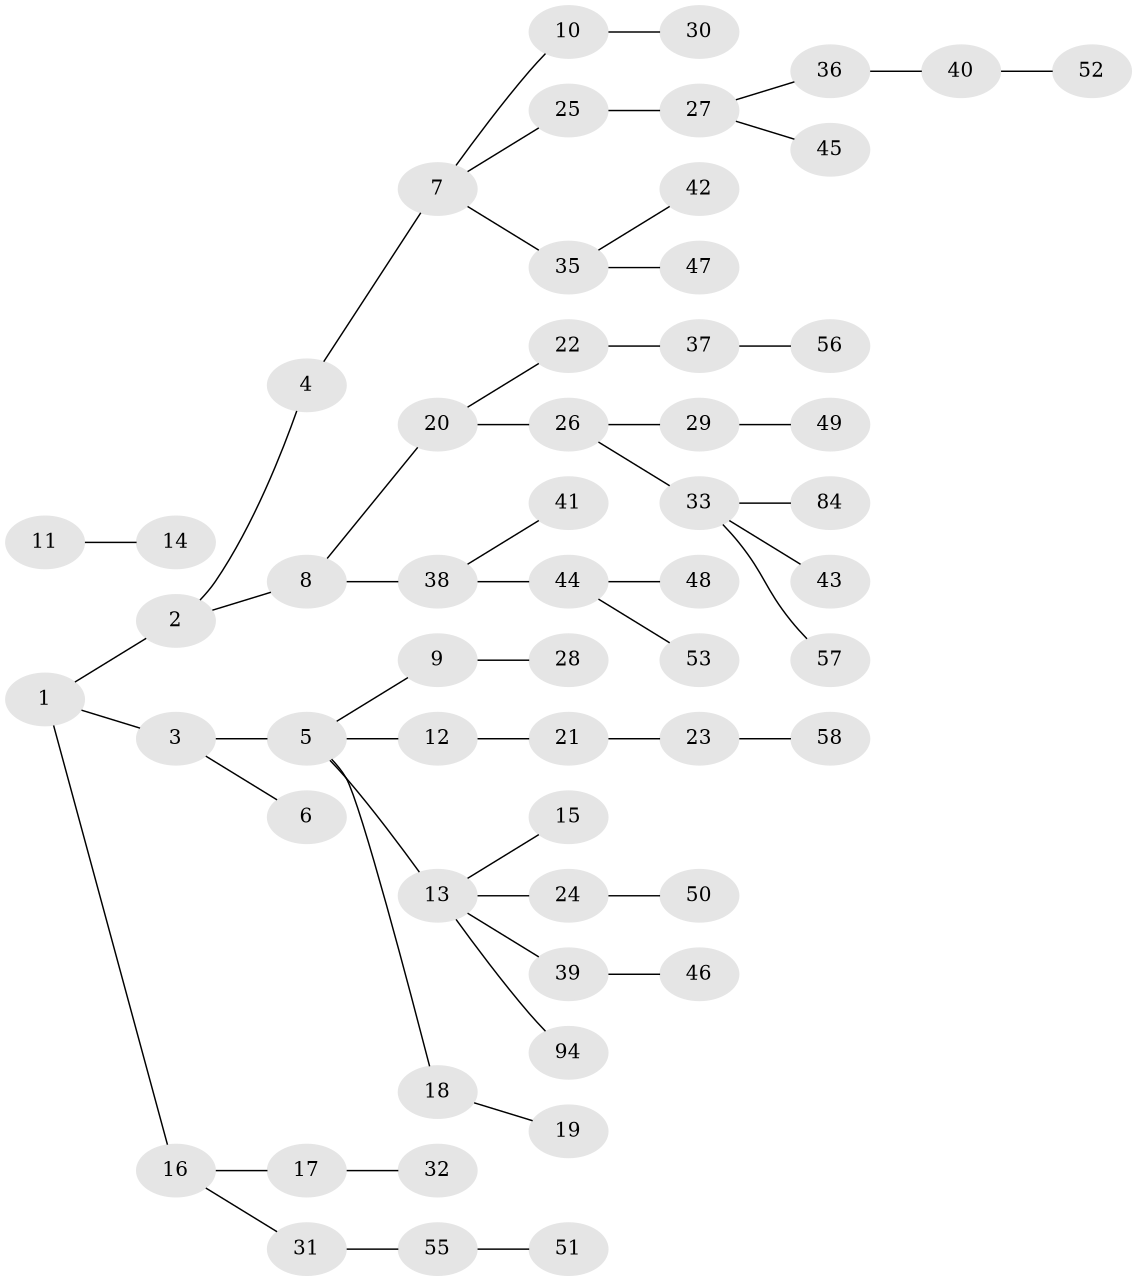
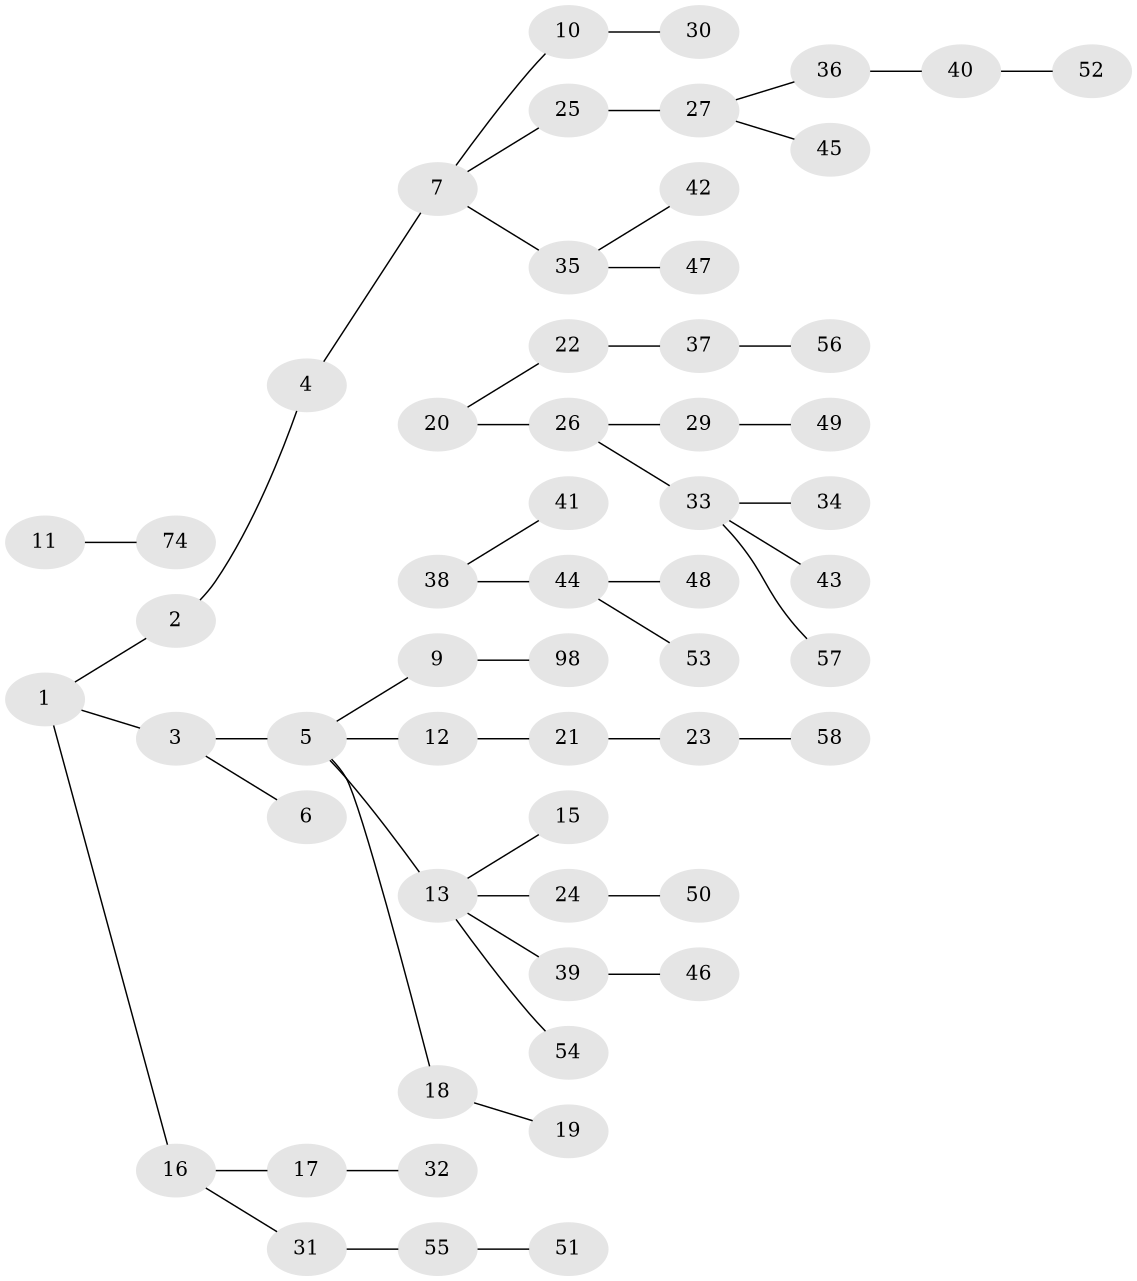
  graph {
    rankdir=LR
    node [color=gray90 style=filled]
    edge [weight=1.0]
    1
    2
    3
    16
    4
-   8
    5
    6
    17
    31
    7
    20
    38
    9
    12
    13
    18
    10
    25
    35
-   28
+   28 [label=98]
    21
    15
    24
    39
-   54 [label=94]
+   54
    19
    30
    27
    42
    47
    22
    26
    41
    44
    11
-   14
+   14 [label=74]
    23
    50
    46
    32
    55
    37
    29
    33
    58
    56
    36
    45
    49
-   34 [label=84]
+   34
    43
    57
    40
    51
    52
    48
    53
    1 -- 2 [weight=2.0]
    1 -- 3
    1 -- 16
    2 -- 4
-   2 -- 8
    3 -- 5
    3 -- 6
    16 -- 17
    16 -- 31
    4 -- 7
-   8 -- 20
-   8 -- 38
    5 -- 9
    5 -- 12 [weight=2.0]
    5 -- 13
    5 -- 18
    17 -- 32
    31 -- 55
    7 -- 10
    7 -- 25
    7 -- 35
    20 -- 22
    20 -- 26
    38 -- 41
    38 -- 44
    9 -- 28
    12 -- 21
    13 -- 15
    13 -- 24
    13 -- 39
    13 -- 54
    18 -- 19 [weight=2.0]
    10 -- 30
    25 -- 27 [weight=2.0]
    35 -- 42
    35 -- 47 [weight=3.0]
    21 -- 23
    24 -- 50
    39 -- 46
    27 -- 36
    27 -- 45
    22 -- 37
    26 -- 29
    26 -- 33
    44 -- 48
    44 -- 53
    11 -- 14 [weight=4.0]
    23 -- 58
    55 -- 51
    37 -- 56 [weight=3.0]
    29 -- 49
    33 -- 34
    33 -- 43
    33 -- 57
    36 -- 40
    40 -- 52
  }
